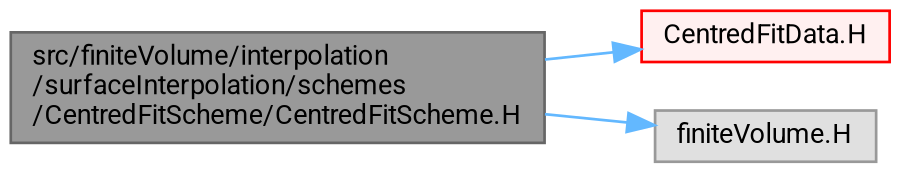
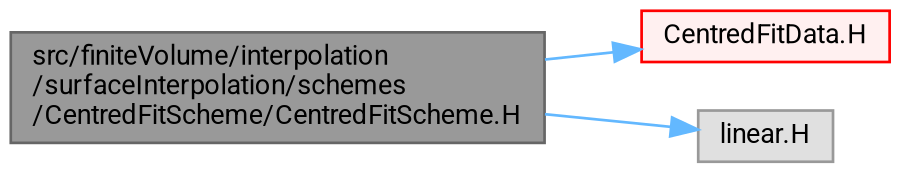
  digraph {
    rankdir=LR
    fontname=Roboto
    node [fontname=Roboto fontsize=10 shape=box style=filled]
    edge [color=steelblue1 fontname=Roboto fontsize=10 labelfontname=Helvetica labelfontsize=10 style=solid]
    n1 [color=gray40 fillcolor=grey60 fontcolor=black height=0.2 label="src/finiteVolume/interpolation\l/surfaceInterpolation/schemes\l/CentredFitScheme/CentredFitScheme.H" width=0.4]
    n2 [color=red fillcolor="#FFF0F0" height=0.2 label="CentredFitData.H" width=0.4]
-   n3 [color=grey60 fillcolor="#E0E0E0" height=0.2 label="finiteVolume.H" width=0.4]
+   n3 [color=grey60 fillcolor="#E0E0E0" height=0.2 label="linear.H" width=0.4]
    n1 -> n2
    n1 -> n3
  }
